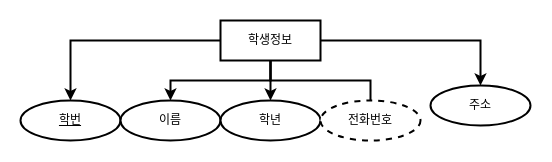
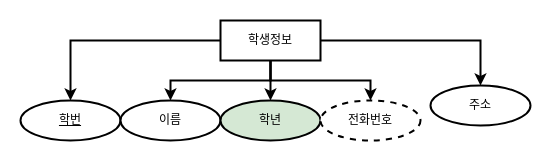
  <mxCell id="0" />
  <mxCell id="1" parent="0" />
  <mxCell id="2" style="edgeStyle=orthogonalEdgeStyle;rounded=0;orthogonalLoop=1;jettySize=auto;html=1;entryX=0.5;entryY=0;entryDx=0;entryDy=0;shadow=0;strokeWidth=2;" parent="1" source="7" target="8" edge="1"><mxGeometry relative="1" as="geometry" /></mxCell>
  <mxCell id="3" style="edgeStyle=orthogonalEdgeStyle;rounded=0;orthogonalLoop=1;jettySize=auto;html=1;entryX=0.5;entryY=0;entryDx=0;entryDy=0;shadow=0;strokeWidth=2;" parent="1" source="7" target="9" edge="1"><mxGeometry relative="1" as="geometry" /></mxCell>
  <mxCell id="4" style="edgeStyle=orthogonalEdgeStyle;rounded=0;orthogonalLoop=1;jettySize=auto;html=1;entryX=0.5;entryY=0;entryDx=0;entryDy=0;shadow=0;strokeWidth=2;" parent="1" source="7" target="10" edge="1"><mxGeometry relative="1" as="geometry" /></mxCell>
- <mxCell id="5" style="edgeStyle=orthogonalEdgeStyle;rounded=0;orthogonalLoop=1;jettySize=auto;html=1;entryX=0.5;entryY=0;entryDx=0;entryDy=0;shadow=0;strokeWidth=2;endArrow=none;" parent="1" source="7" target="11" edge="1"><mxGeometry relative="1" as="geometry" /></mxCell>
+ <mxCell id="5" style="edgeStyle=orthogonalEdgeStyle;rounded=0;orthogonalLoop=1;jettySize=auto;html=1;entryX=0.5;entryY=0;entryDx=0;entryDy=0;shadow=0;strokeWidth=2;" parent="1" source="7" target="11" edge="1"><mxGeometry relative="1" as="geometry" /></mxCell>
  <mxCell id="6" style="edgeStyle=orthogonalEdgeStyle;rounded=0;orthogonalLoop=1;jettySize=auto;html=1;entryX=0.5;entryY=0;entryDx=0;entryDy=0;shadow=0;strokeWidth=2;" parent="1" source="7" target="12" edge="1"><mxGeometry relative="1" as="geometry" /></mxCell>
  <mxCell id="7" value="학생정보" style="whiteSpace=wrap;html=1;align=center;strokeWidth=2;shadow=0;" parent="1" vertex="1"><mxGeometry x="220" y="20" width="100" height="40" as="geometry" /></mxCell>
  <mxCell id="8" value="학번" style="ellipse;whiteSpace=wrap;html=1;align=center;fontStyle=4;strokeWidth=2;shadow=0;" parent="1" vertex="1"><mxGeometry x="20" y="100" width="100" height="40" as="geometry" /></mxCell>
  <mxCell id="9" value="이름" style="ellipse;whiteSpace=wrap;html=1;align=center;strokeWidth=2;shadow=0;" parent="1" vertex="1"><mxGeometry x="120" y="100" width="100" height="40" as="geometry" /></mxCell>
- <mxCell id="10" value="학년" style="ellipse;whiteSpace=wrap;html=1;align=center;strokeWidth=2;shadow=0;" parent="1" vertex="1"><mxGeometry x="220" y="100" width="100" height="40" as="geometry" /></mxCell>
+ <mxCell id="10" value="학년" style="ellipse;whiteSpace=wrap;html=1;align=center;strokeWidth=2;shadow=0;fillColor=#d5e8d4;" parent="1" vertex="1"><mxGeometry x="220" y="100" width="100" height="40" as="geometry" /></mxCell>
  <mxCell id="11" value="전화번호" style="ellipse;whiteSpace=wrap;html=1;align=center;strokeWidth=2;shadow=0;dashed=1;" parent="1" vertex="1"><mxGeometry x="320" y="100" width="100" height="40" as="geometry" /></mxCell>
  <mxCell id="12" value="주소" style="ellipse;whiteSpace=wrap;html=1;align=center;strokeWidth=2;shadow=0;" parent="1" vertex="1"><mxGeometry x="430" y="85" width="100" height="40" as="geometry" /></mxCell>
